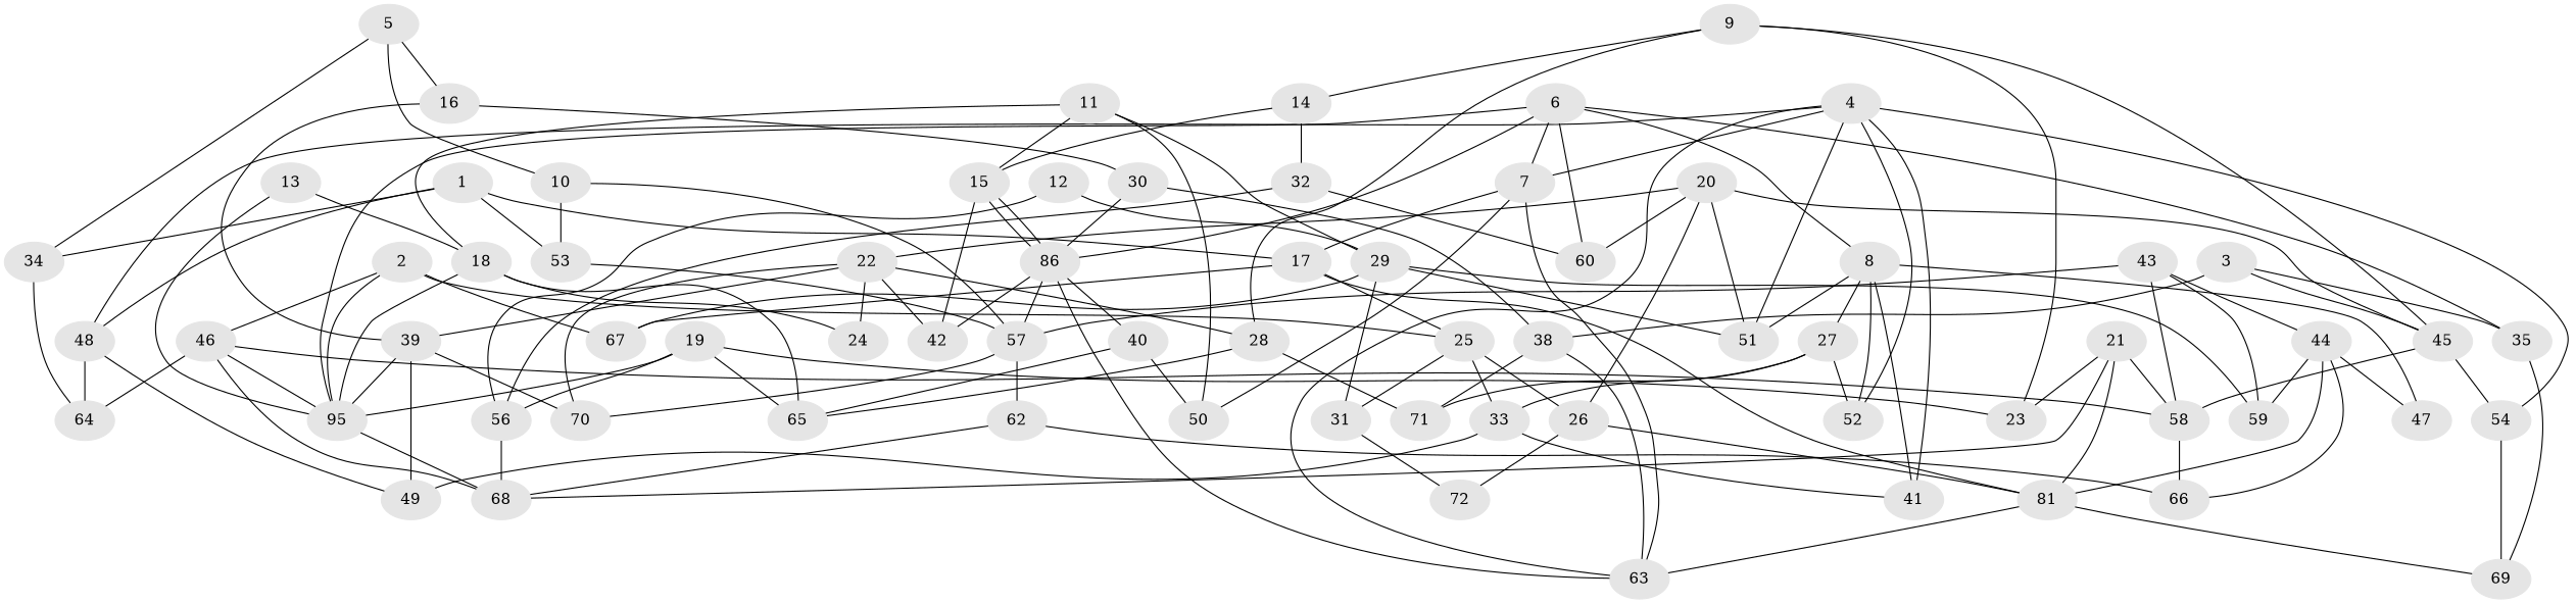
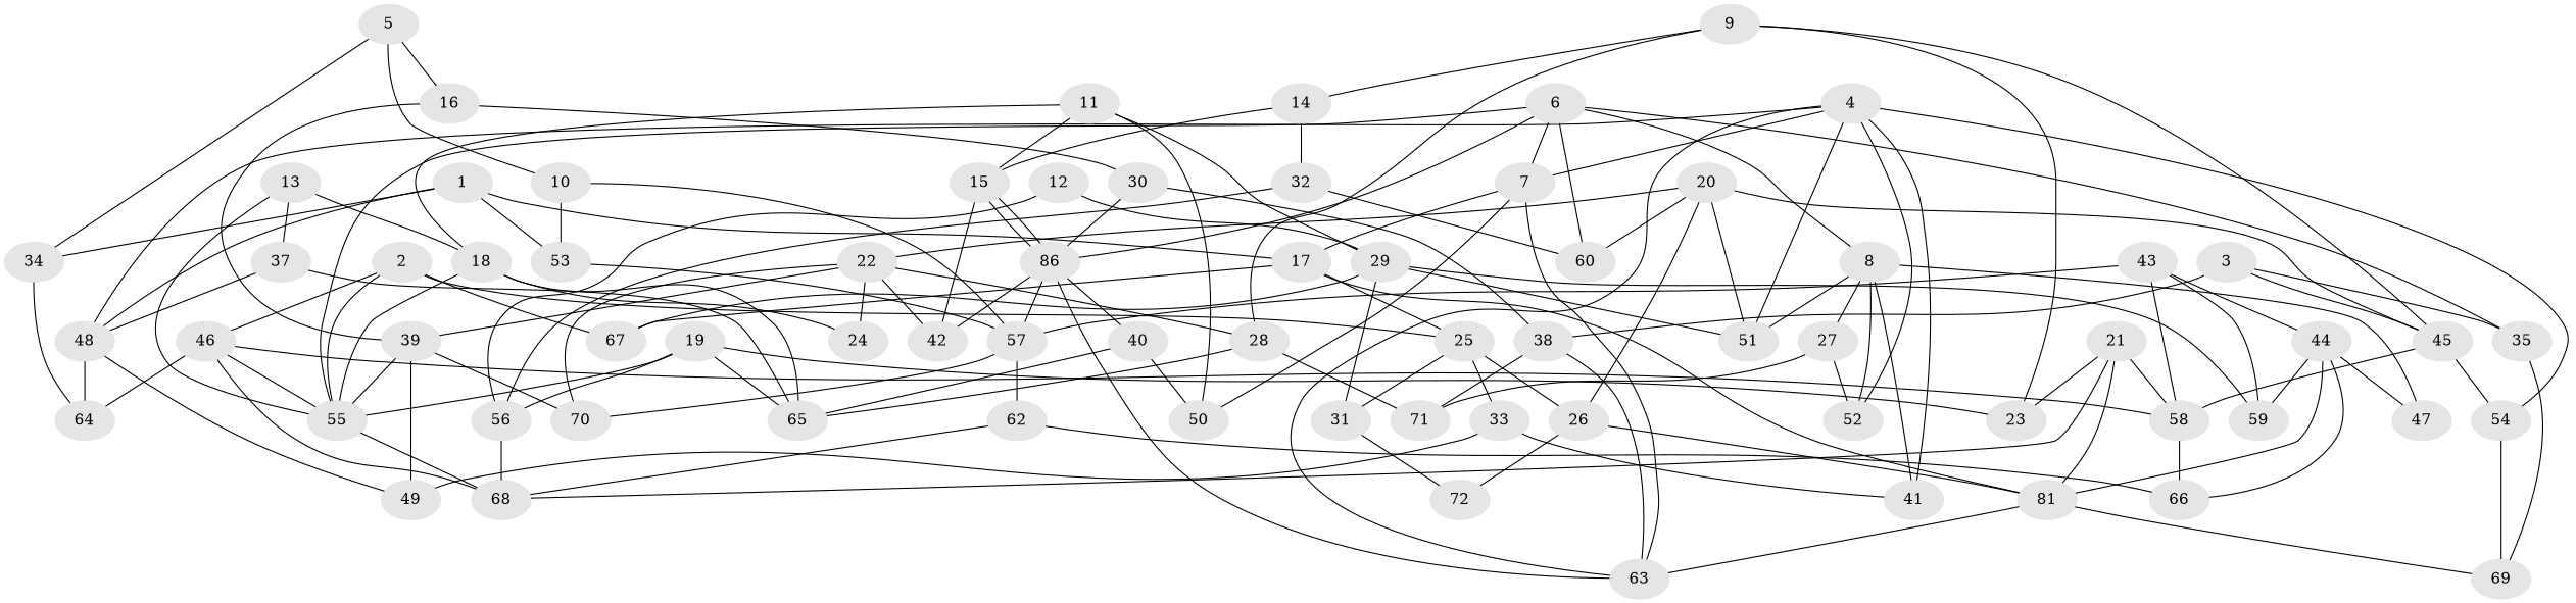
  graph {
    node [color=gray90 style=filled]
    1
    17
    34
    48
    53
    25
    67
    n8 [label=81]
    64
    49
    57
    2
    46
-   55 [label=95]
+   55
    33
    26
    31
    58
    68
    3
    35
    38
    45
    69
    63
    71
    54
    4
    7
    41
    51
    52
    50
    5
    10
    16
    30
    39
    6
    8
    n41 [label=86]
    60
    27
    47
    42
    40
    9
    14
    23
    28
    15
    32
    65
    70
    62
    11
    18
    29
    24
    59
    12
    56
    13
+   37
    19
    20
    22
    72
    21
    66
    43
    44
    1 -- 17
    1 -- 34
    1 -- 48
    1 -- 53
    17 -- 25
    17 -- 67
    17 -- n8
    34 -- 64
    48 -- 64
    48 -- 49
    53 -- 57
    25 -- 33
    25 -- 26
    25 -- 31
    n8 -- 69
    n8 -- 63
    57 -- 70
    57 -- 62
    2 -- 25
    2 -- 67
    2 -- 46
    2 -- 55
    46 -- 64
    46 -- 55
    46 -- 58
    46 -- 68
    55 -- 68
    33 -- 49
    33 -- 41
    26 -- n8
    26 -- 72
    31 -- 72
    58 -- 66
    3 -- 35
    3 -- 38
    3 -- 45
    35 -- 69
    38 -- 63
    38 -- 71
    45 -- 58
    45 -- 54
    54 -- 69
    4 -- 48
    4 -- 63
    4 -- 54
    4 -- 7
    4 -- 41
    4 -- 51
    4 -- 52
    7 -- 17
    7 -- 63
    7 -- 50
    5 -- 34
    5 -- 10
    5 -- 16
    10 -- 53
    10 -- 57
    16 -- 30
    16 -- 39
    30 -- 38
    30 -- n41
    39 -- 49
    39 -- 55
    39 -- 70
    6 -- 55
    6 -- 35
    6 -- 7
    6 -- 8
    6 -- n41
    6 -- 60
    8 -- 41
    8 -- 51
    8 -- 52
    8 -- 27
    8 -- 47
    n41 -- 57
    n41 -- 63
    n41 -- 42
    n41 -- 40
-   27 -- 33
    27 -- 71
    27 -- 52
    40 -- 50
    40 -- 65
    9 -- 45
    9 -- 14
    9 -- 23
    9 -- 28
    14 -- 15
    14 -- 32
    28 -- 71
    28 -- 65
    15 -- n41
    15 -- n41
    15 -- 42
    32 -- 60
    32 -- 56
    62 -- 68
    62 -- 66
    11 -- 50
    11 -- 15
    11 -- 18
    11 -- 29
    18 -- 55
    18 -- 65
    18 -- 24
    29 -- 67
    29 -- 31
    29 -- 51
    29 -- 59
    12 -- 29
    12 -- 56
    56 -- 68
    13 -- 55
    13 -- 18
+   13 -- 37
+   37 -- 48
+   37 -- 65
    19 -- 55
    19 -- 23
    19 -- 65
    19 -- 56
    20 -- 26
    20 -- 45
    20 -- 51
    20 -- 60
    20 -- 22
    22 -- 39
    22 -- 42
    22 -- 28
    22 -- 70
    22 -- 24
    21 -- n8
    21 -- 58
    21 -- 68
    21 -- 23
    43 -- 57
    43 -- 58
    43 -- 59
    43 -- 44
    44 -- n8
    44 -- 47
    44 -- 59
    44 -- 66
  }
